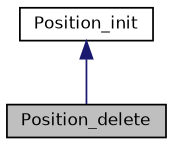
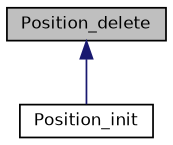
  digraph {
    rankdir=TB
    node [color=black fontname=Helvetica fontsize=10 shape=record style=filled]
    n1 [fillcolor=grey75 fontcolor=black height=0.2 label=Position_delete width=0.4]
    n2 [fillcolor=white height=0.2 label=Position_init width=0.4]
-   n2 -> n1 [color=midnightblue dir=back fontname=Helvetica fontsize=10 labelfontname=Helvetica labelfontsize=10 style=solid]
+   n1 -> n2 [color=midnightblue dir=back fontname=Helvetica fontsize=10 labelfontname=Helvetica labelfontsize=10 style=solid]
  }
